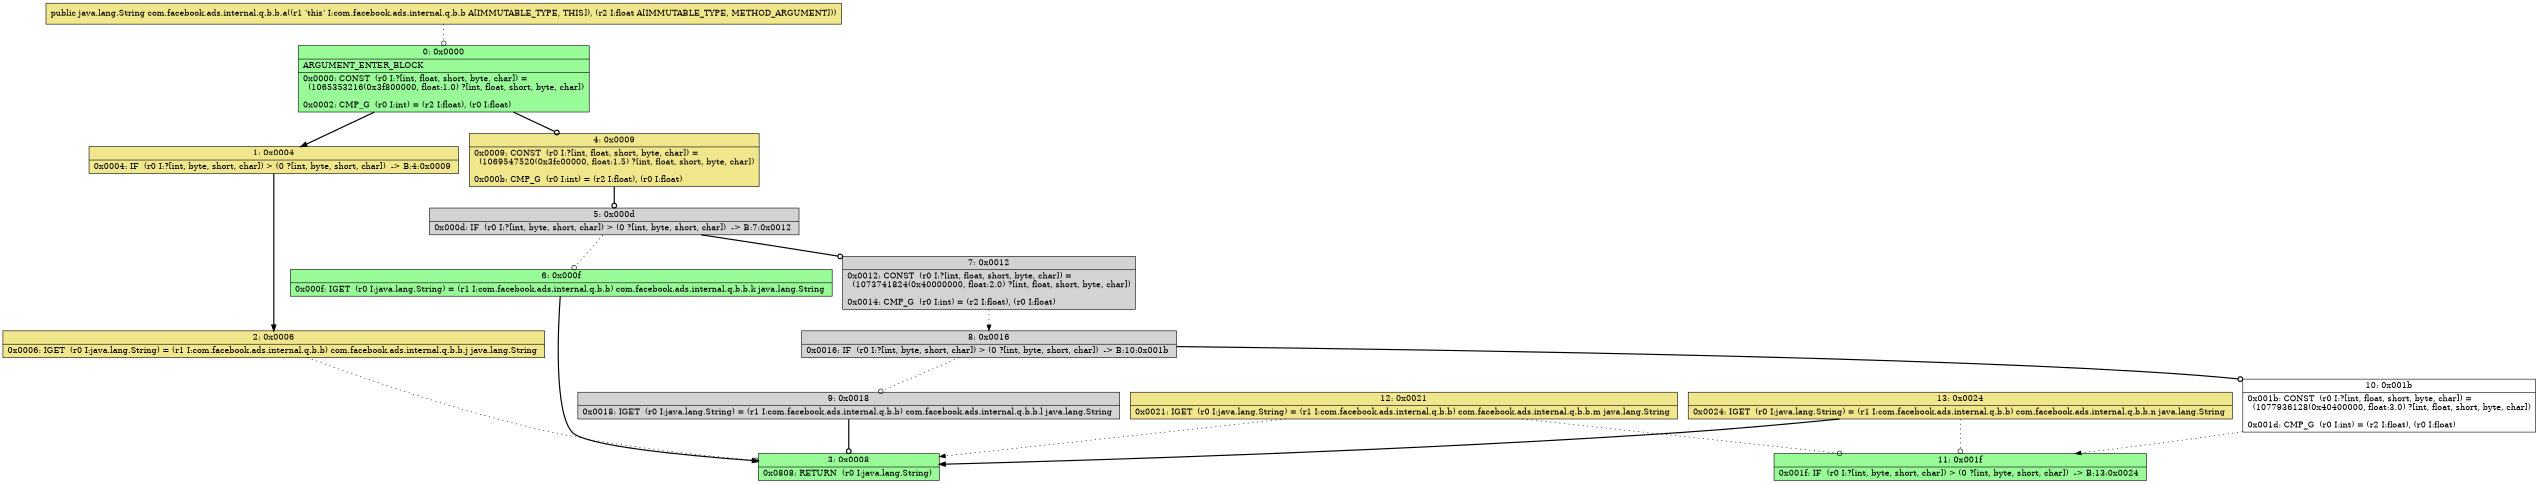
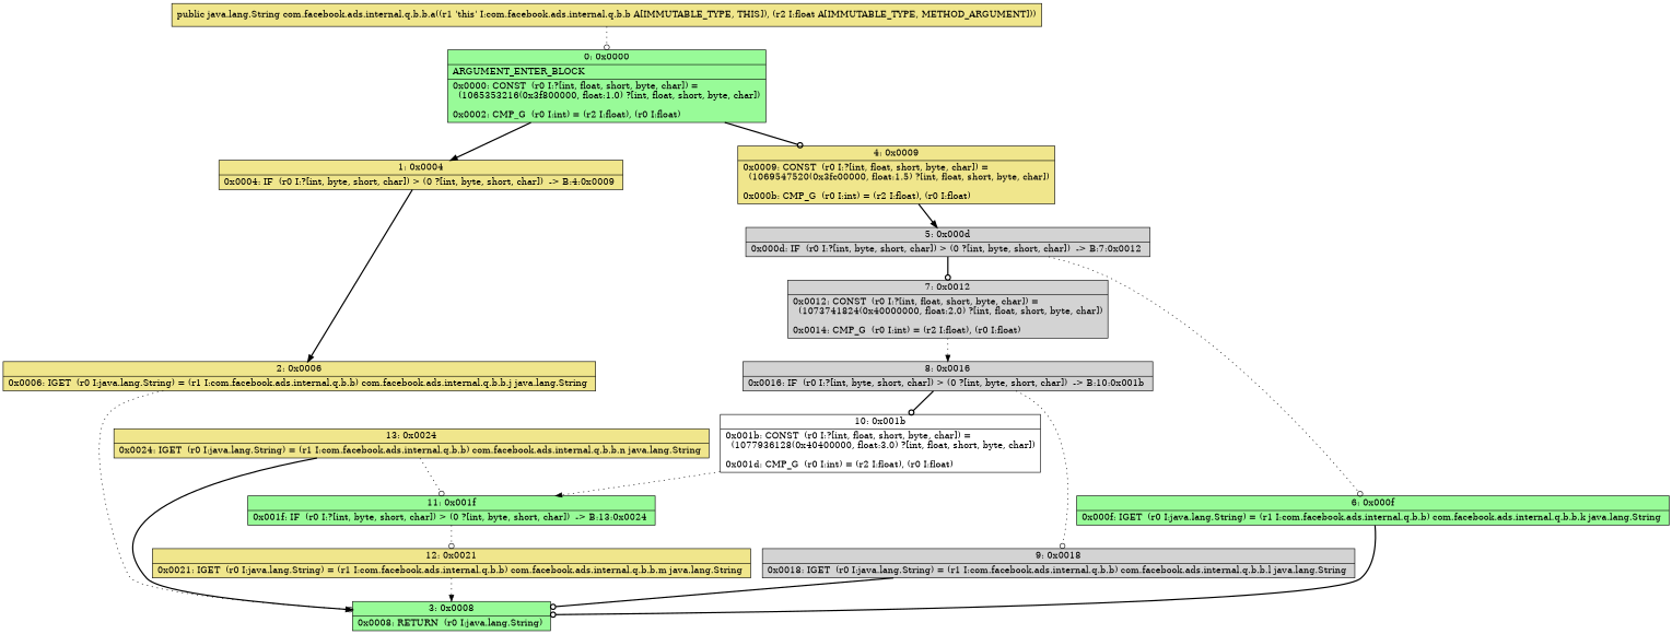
  digraph {
    node [fillcolor=khaki shape=record style=filled]
    edge [arrowhead=odot style=bold]
    n1 [fillcolor=palegreen label="{0\:\ 0x0000|ARGUMENT_ENTER_BLOCK\l|0x0000: CONST  (r0 I:?[int, float, short, byte, char]) = \l  (1065353216(0x3f800000, float:1.0) ?[int, float, short, byte, char])\l \l0x0002: CMP_G  (r0 I:int) = (r2 I:float), (r0 I:float) \l}"]
    n2 [label="{1\:\ 0x0004|0x0004: IF  (r0 I:?[int, byte, short, char]) \> (0 ?[int, byte, short, char])  \-\> B:4:0x0009 \l}"]
    n3 [label="{4\:\ 0x0009|0x0009: CONST  (r0 I:?[int, float, short, byte, char]) = \l  (1069547520(0x3fc00000, float:1.5) ?[int, float, short, byte, char])\l \l0x000b: CMP_G  (r0 I:int) = (r2 I:float), (r0 I:float) \l}"]
    n4 [label="{2\:\ 0x0006|0x0006: IGET  (r0 I:java.lang.String) = (r1 I:com.facebook.ads.internal.q.b.b) com.facebook.ads.internal.q.b.b.j java.lang.String \l}"]
-   n5 [fillcolor=palegreen label="{3\:\ 0x0008|0x0808: RETURN  (r0 I:java.lang.String) \l}"]
+   n5 [fillcolor=palegreen label="{3\:\ 0x0008|0x0008: RETURN  (r0 I:java.lang.String) \l}"]
    n6 [fillcolor=lightgrey label="{5\:\ 0x000d|0x000d: IF  (r0 I:?[int, byte, short, char]) \> (0 ?[int, byte, short, char])  \-\> B:7:0x0012 \l}"]
    n7 [fillcolor=palegreen label="{6\:\ 0x000f|0x000f: IGET  (r0 I:java.lang.String) = (r1 I:com.facebook.ads.internal.q.b.b) com.facebook.ads.internal.q.b.b.k java.lang.String \l}"]
    n8 [fillcolor=lightgrey label="{7\:\ 0x0012|0x0012: CONST  (r0 I:?[int, float, short, byte, char]) = \l  (1073741824(0x40000000, float:2.0) ?[int, float, short, byte, char])\l \l0x0014: CMP_G  (r0 I:int) = (r2 I:float), (r0 I:float) \l}"]
    n9 [fillcolor=lightgrey label="{8\:\ 0x0016|0x0016: IF  (r0 I:?[int, byte, short, char]) \> (0 ?[int, byte, short, char])  \-\> B:10:0x001b \l}"]
    n10 [fillcolor=lightgrey label="{9\:\ 0x0018|0x0018: IGET  (r0 I:java.lang.String) = (r1 I:com.facebook.ads.internal.q.b.b) com.facebook.ads.internal.q.b.b.l java.lang.String \l}"]
    n11 [fillcolor=white label="{10\:\ 0x001b|0x001b: CONST  (r0 I:?[int, float, short, byte, char]) = \l  (1077936128(0x40400000, float:3.0) ?[int, float, short, byte, char])\l \l0x001d: CMP_G  (r0 I:int) = (r2 I:float), (r0 I:float) \l}"]
    n12 [fillcolor=palegreen label="{11\:\ 0x001f|0x001f: IF  (r0 I:?[int, byte, short, char]) \> (0 ?[int, byte, short, char])  \-\> B:13:0x0024 \l}"]
    n13 [label="{12\:\ 0x0021|0x0021: IGET  (r0 I:java.lang.String) = (r1 I:com.facebook.ads.internal.q.b.b) com.facebook.ads.internal.q.b.b.m java.lang.String \l}"]
    n14 [label="{13\:\ 0x0024|0x0024: IGET  (r0 I:java.lang.String) = (r1 I:com.facebook.ads.internal.q.b.b) com.facebook.ads.internal.q.b.b.n java.lang.String \l}"]
    n15 [label="{public java.lang.String com.facebook.ads.internal.q.b.b.a((r1 'this' I:com.facebook.ads.internal.q.b.b A[IMMUTABLE_TYPE, THIS]), (r2 I:float A[IMMUTABLE_TYPE, METHOD_ARGUMENT])) }"]
    n1 -> n2 [arrowhead=normal]
    n1 -> n3
    n2 -> n4 [arrowhead=normal]
-   n3 -> n6
+   n3 -> n6 [arrowhead=normal]
    n4 -> n5 [style=dotted]
    n6 -> n7 [style=dotted]
    n6 -> n8
-   n7 -> n5 [arrowhead=normal]
+   n7 -> n5
    n8 -> n9 [arrowhead=normal style=dotted]
    n9 -> n10 [style=dotted]
    n9 -> n11
    n10 -> n5
    n11 -> n12 [arrowhead=normal style=dotted]
-   n13 -> n12 [style=dotted]
+   n12 -> n13 [style=dotted]
    n13 -> n5 [arrowhead=normal style=dotted]
    n14 -> n5 [arrowhead=normal]
    n14 -> n12 [style=dotted]
    n15 -> n1 [style=dotted]
  }
